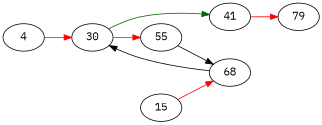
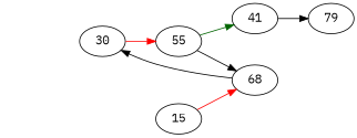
  strict digraph {
    fontname="IBM Plex Mono"
    rankdir=LR
    node [fontname="IBM Plex Mono"]
    edge [fontname="IBM Plex Mono"]
-   4 [entry=true]
    30
    15
    68
    41
    55
    79
-   4 -> 30 [color=red cond=false]
-   30 -> 41 [color=darkgreen cond=true]
+   55 -> 41 [color=darkgreen cond=true]
    30 -> 55 [color=red cond=false]
    15 -> 68 [color=red]
    68 -> 30
-   41 -> 79 [color=red]
+   41 -> 79
    55 -> 68
  }
